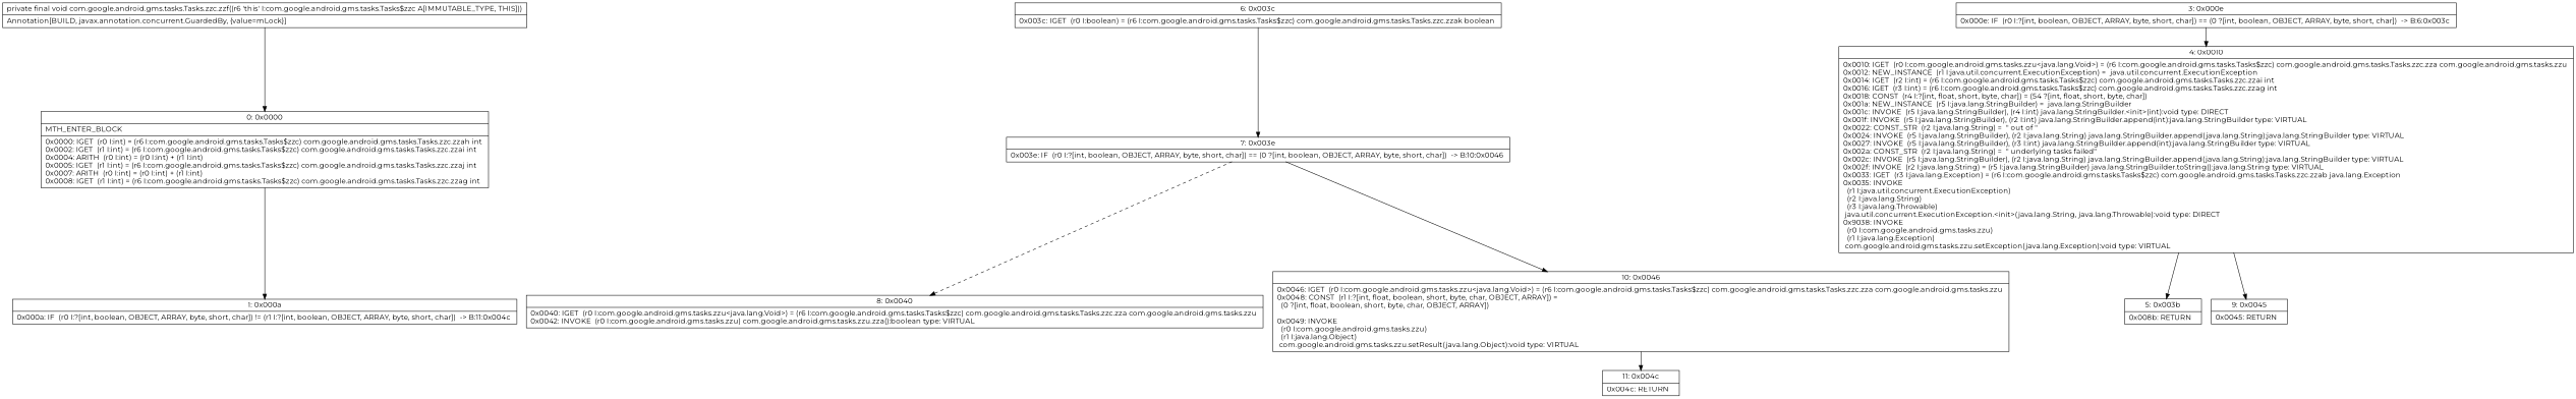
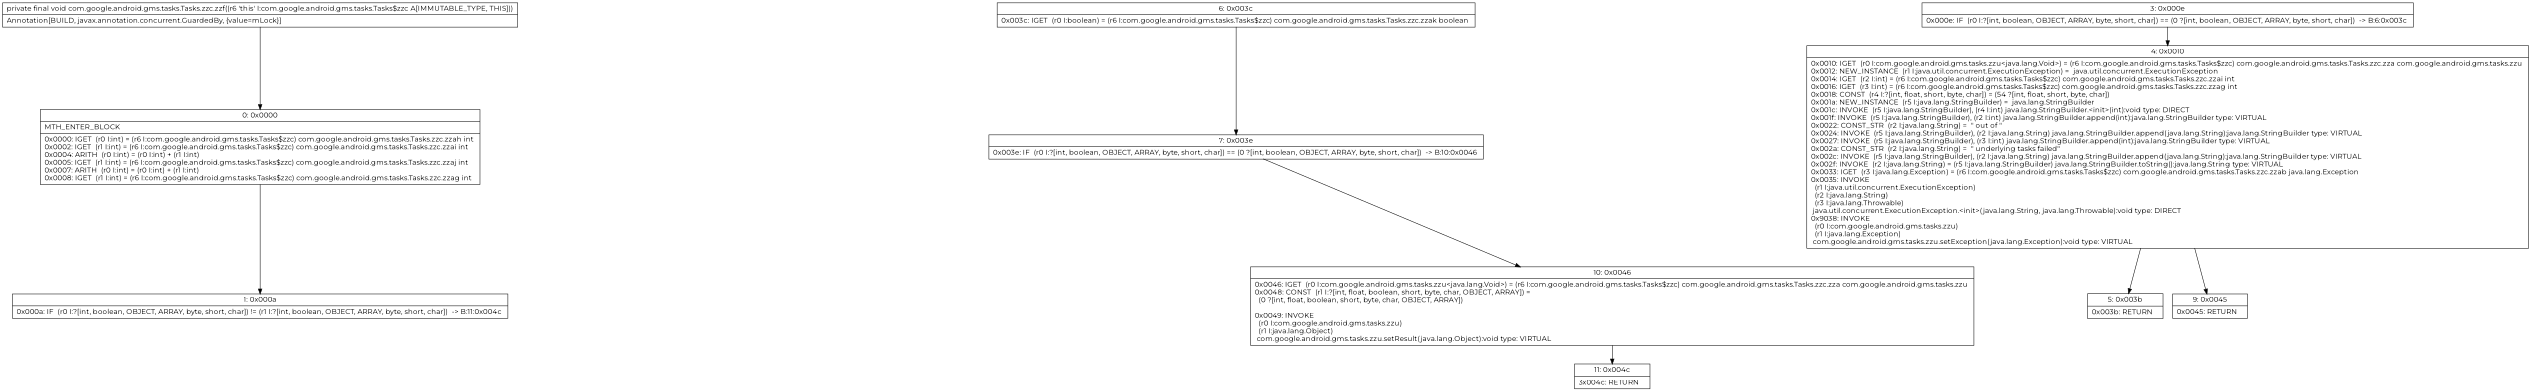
  digraph {
    fontname=Montserrat
    node [fontname=Montserrat shape=record]
    edge [fontname=Montserrat]
    n1 [label="{0\:\ 0x0000|MTH_ENTER_BLOCK\l|0x0000: IGET  (r0 I:int) = (r6 I:com.google.android.gms.tasks.Tasks$zzc) com.google.android.gms.tasks.Tasks.zzc.zzah int \l0x0002: IGET  (r1 I:int) = (r6 I:com.google.android.gms.tasks.Tasks$zzc) com.google.android.gms.tasks.Tasks.zzc.zzai int \l0x0004: ARITH  (r0 I:int) = (r0 I:int) + (r1 I:int) \l0x0005: IGET  (r1 I:int) = (r6 I:com.google.android.gms.tasks.Tasks$zzc) com.google.android.gms.tasks.Tasks.zzc.zzaj int \l0x0007: ARITH  (r0 I:int) = (r0 I:int) + (r1 I:int) \l0x0008: IGET  (r1 I:int) = (r6 I:com.google.android.gms.tasks.Tasks$zzc) com.google.android.gms.tasks.Tasks.zzc.zzag int \l}"]
    n2 [label="{1\:\ 0x000a|0x000a: IF  (r0 I:?[int, boolean, OBJECT, ARRAY, byte, short, char]) != (r1 I:?[int, boolean, OBJECT, ARRAY, byte, short, char])  \-\> B:11:0x004c \l}"]
-   n3 [label="{11\:\ 0x004c|0x004c: RETURN   \l}"]
+   n3 [label="{11\:\ 0x004c|3x004c: RETURN   \l}"]
    n4 [label="{3\:\ 0x000e|0x000e: IF  (r0 I:?[int, boolean, OBJECT, ARRAY, byte, short, char]) == (0 ?[int, boolean, OBJECT, ARRAY, byte, short, char])  \-\> B:6:0x003c \l}"]
    n5 [label="{4\:\ 0x0010|0x0010: IGET  (r0 I:com.google.android.gms.tasks.zzu\<java.lang.Void\>) = (r6 I:com.google.android.gms.tasks.Tasks$zzc) com.google.android.gms.tasks.Tasks.zzc.zza com.google.android.gms.tasks.zzu \l0x0012: NEW_INSTANCE  (r1 I:java.util.concurrent.ExecutionException) =  java.util.concurrent.ExecutionException \l0x0014: IGET  (r2 I:int) = (r6 I:com.google.android.gms.tasks.Tasks$zzc) com.google.android.gms.tasks.Tasks.zzc.zzai int \l0x0016: IGET  (r3 I:int) = (r6 I:com.google.android.gms.tasks.Tasks$zzc) com.google.android.gms.tasks.Tasks.zzc.zzag int \l0x0018: CONST  (r4 I:?[int, float, short, byte, char]) = (54 ?[int, float, short, byte, char]) \l0x001a: NEW_INSTANCE  (r5 I:java.lang.StringBuilder) =  java.lang.StringBuilder \l0x001c: INVOKE  (r5 I:java.lang.StringBuilder), (r4 I:int) java.lang.StringBuilder.\<init\>(int):void type: DIRECT \l0x001f: INVOKE  (r5 I:java.lang.StringBuilder), (r2 I:int) java.lang.StringBuilder.append(int):java.lang.StringBuilder type: VIRTUAL \l0x0022: CONST_STR  (r2 I:java.lang.String) =  \" out of \" \l0x0024: INVOKE  (r5 I:java.lang.StringBuilder), (r2 I:java.lang.String) java.lang.StringBuilder.append(java.lang.String):java.lang.StringBuilder type: VIRTUAL \l0x0027: INVOKE  (r5 I:java.lang.StringBuilder), (r3 I:int) java.lang.StringBuilder.append(int):java.lang.StringBuilder type: VIRTUAL \l0x002a: CONST_STR  (r2 I:java.lang.String) =  \" underlying tasks failed\" \l0x002c: INVOKE  (r5 I:java.lang.StringBuilder), (r2 I:java.lang.String) java.lang.StringBuilder.append(java.lang.String):java.lang.StringBuilder type: VIRTUAL \l0x002f: INVOKE  (r2 I:java.lang.String) = (r5 I:java.lang.StringBuilder) java.lang.StringBuilder.toString():java.lang.String type: VIRTUAL \l0x0033: IGET  (r3 I:java.lang.Exception) = (r6 I:com.google.android.gms.tasks.Tasks$zzc) com.google.android.gms.tasks.Tasks.zzc.zzab java.lang.Exception \l0x0035: INVOKE  \l  (r1 I:java.util.concurrent.ExecutionException)\l  (r2 I:java.lang.String)\l  (r3 I:java.lang.Throwable)\l java.util.concurrent.ExecutionException.\<init\>(java.lang.String, java.lang.Throwable):void type: DIRECT \l0x9038: INVOKE  \l  (r0 I:com.google.android.gms.tasks.zzu)\l  (r1 I:java.lang.Exception)\l com.google.android.gms.tasks.zzu.setException(java.lang.Exception):void type: VIRTUAL \l}"]
-   n6 [label="{5\:\ 0x003b|0x008b: RETURN   \l}"]
+   n6 [label="{5\:\ 0x003b|0x003b: RETURN   \l}"]
    n7 [label="{9\:\ 0x0045|0x0045: RETURN   \l}"]
    n8 [label="{6\:\ 0x003c|0x003c: IGET  (r0 I:boolean) = (r6 I:com.google.android.gms.tasks.Tasks$zzc) com.google.android.gms.tasks.Tasks.zzc.zzak boolean \l}"]
    n9 [label="{7\:\ 0x003e|0x003e: IF  (r0 I:?[int, boolean, OBJECT, ARRAY, byte, short, char]) == (0 ?[int, boolean, OBJECT, ARRAY, byte, short, char])  \-\> B:10:0x0046 \l}"]
-   n10 [label="{8\:\ 0x0040|0x0040: IGET  (r0 I:com.google.android.gms.tasks.zzu\<java.lang.Void\>) = (r6 I:com.google.android.gms.tasks.Tasks$zzc) com.google.android.gms.tasks.Tasks.zzc.zza com.google.android.gms.tasks.zzu \l0x0042: INVOKE  (r0 I:com.google.android.gms.tasks.zzu) com.google.android.gms.tasks.zzu.zza():boolean type: VIRTUAL \l}"]
    n11 [label="{10\:\ 0x0046|0x0046: IGET  (r0 I:com.google.android.gms.tasks.zzu\<java.lang.Void\>) = (r6 I:com.google.android.gms.tasks.Tasks$zzc) com.google.android.gms.tasks.Tasks.zzc.zza com.google.android.gms.tasks.zzu \l0x0048: CONST  (r1 I:?[int, float, boolean, short, byte, char, OBJECT, ARRAY]) = \l  (0 ?[int, float, boolean, short, byte, char, OBJECT, ARRAY])\l \l0x0049: INVOKE  \l  (r0 I:com.google.android.gms.tasks.zzu)\l  (r1 I:java.lang.Object)\l com.google.android.gms.tasks.zzu.setResult(java.lang.Object):void type: VIRTUAL \l}"]
    n12 [label="{private final void com.google.android.gms.tasks.Tasks.zzc.zzf((r6 'this' I:com.google.android.gms.tasks.Tasks$zzc A[IMMUTABLE_TYPE, THIS]))  | Annotation[BUILD, javax.annotation.concurrent.GuardedBy, \{value=mLock\}]\l}"]
    n1 -> n2
    n4 -> n5 [style=solid]
    n5 -> n6
    n5 -> n7
    n8 -> n9
-   n9 -> n10 [style=dashed]
    n9 -> n11
    n11 -> n3
    n12 -> n1
  }
